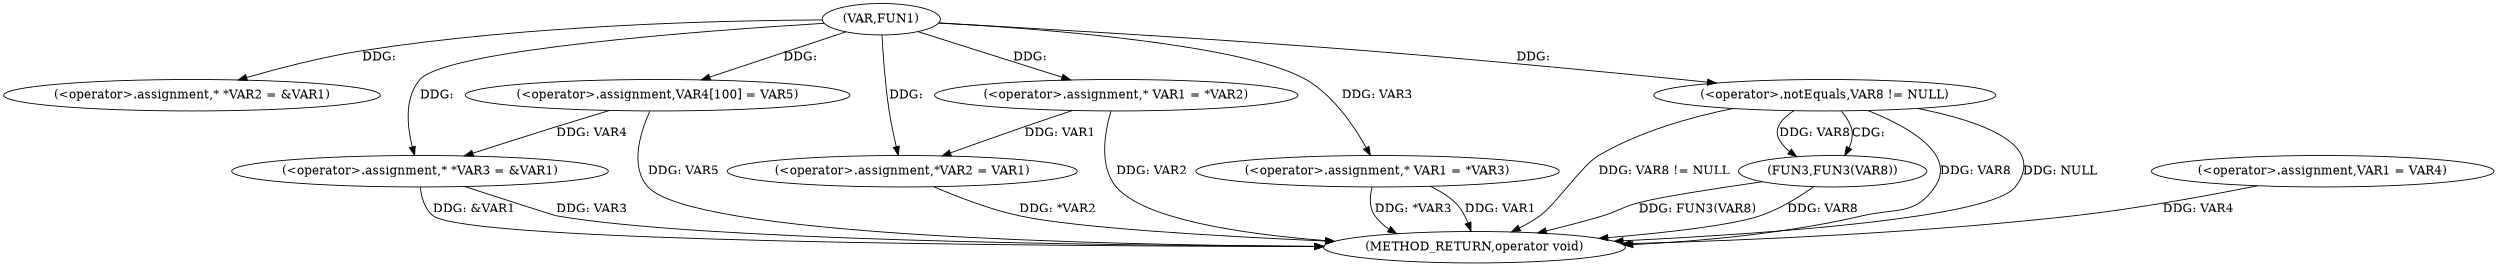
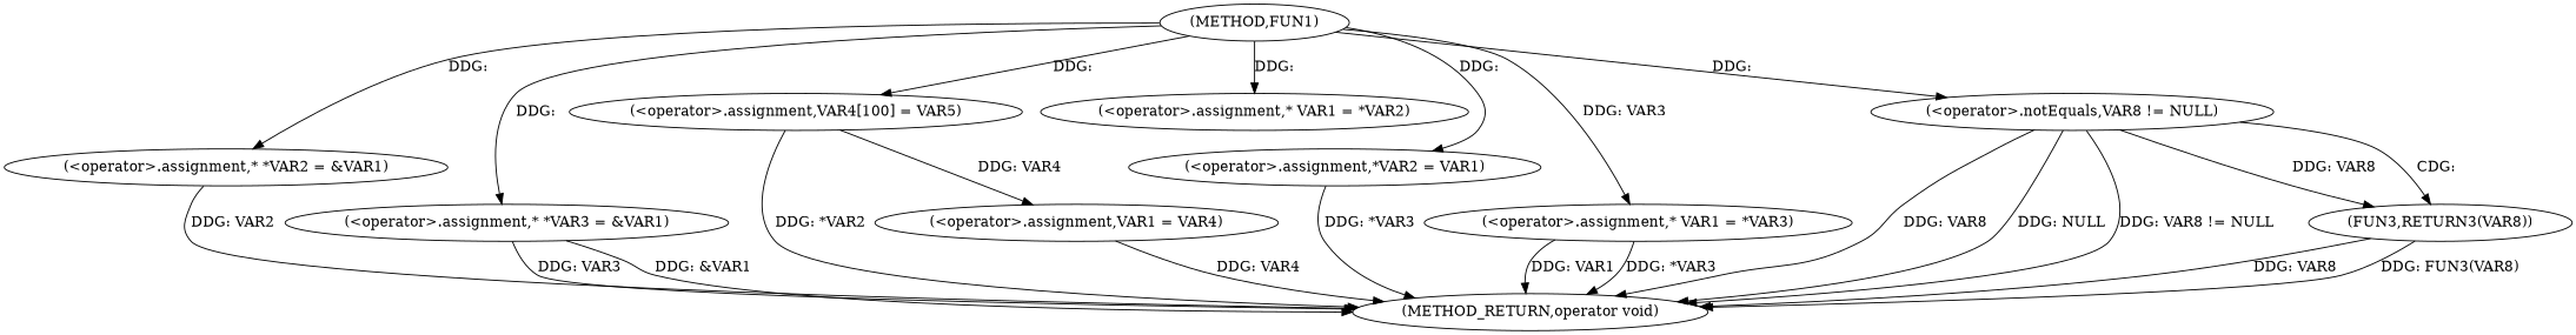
  digraph {
-   n1 [label="(VAR,FUN1)"]
+   n1 [label="(METHOD,FUN1)"]
    n2 [label="(<operator>.assignment,* *VAR2 = &VAR1)"]
    n3 [label="(<operator>.assignment,* *VAR3 = &VAR1)"]
    n4 [label="(<operator>.assignment,VAR4[100] = VAR5)"]
    n5 [label="(<operator>.assignment,* VAR1 = *VAR2)"]
    n6 [label="(<operator>.assignment,*VAR2 = VAR1)"]
    n7 [label="(<operator>.assignment,* VAR1 = *VAR3)"]
    n8 [label="(<operator>.notEquals,VAR8 != NULL)"]
    n9 [label="(METHOD_RETURN,operator void)"]
    n10 [label="(<operator>.assignment,VAR1 = VAR4)"]
-   n11 [label="(FUN3,FUN3(VAR8))"]
+   n11 [label="(FUN3,RETURN3(VAR8))"]
    n1 -> n2 [label="DDG: "]
    n1 -> n3 [label="DDG: "]
    n1 -> n4 [label="DDG: "]
    n1 -> n5 [label="DDG: "]
    n1 -> n6 [label="DDG: "]
    n1 -> n7 [label="DDG: VAR3"]
    n1 -> n8 [label="DDG: "]
-   n5 -> n9 [label="DDG: VAR2"]
+   n2 -> n9 [label="DDG: VAR2"]
    n3 -> n9 [label="DDG: VAR3"]
    n3 -> n9 [label="DDG: &VAR1"]
-   n4 -> n9 [label="DDG: VAR5"]
-   n4 -> n3 [label="DDG: VAR4"]
-   n5 -> n6 [label="DDG: VAR1"]
-   n6 -> n9 [label="DDG: *VAR2"]
+   n4 -> n9 [label="DDG: *VAR2"]
+   n4 -> n10 [label="DDG: VAR4"]
+   n6 -> n9 [label="DDG: *VAR3"]
    n7 -> n9 [label="DDG: VAR1"]
    n7 -> n9 [label="DDG: *VAR3"]
    n8 -> n9 [label="DDG: VAR8"]
    n8 -> n9 [label="DDG: NULL"]
    n8 -> n9 [label="DDG: VAR8 != NULL"]
    n8 -> n11 [label="DDG: VAR8"]
    n8 -> n11 [label="CDG: "]
    n10 -> n9 [label="DDG: VAR4"]
    n11 -> n9 [label="DDG: VAR8"]
    n11 -> n9 [label="DDG: FUN3(VAR8)"]
  }
